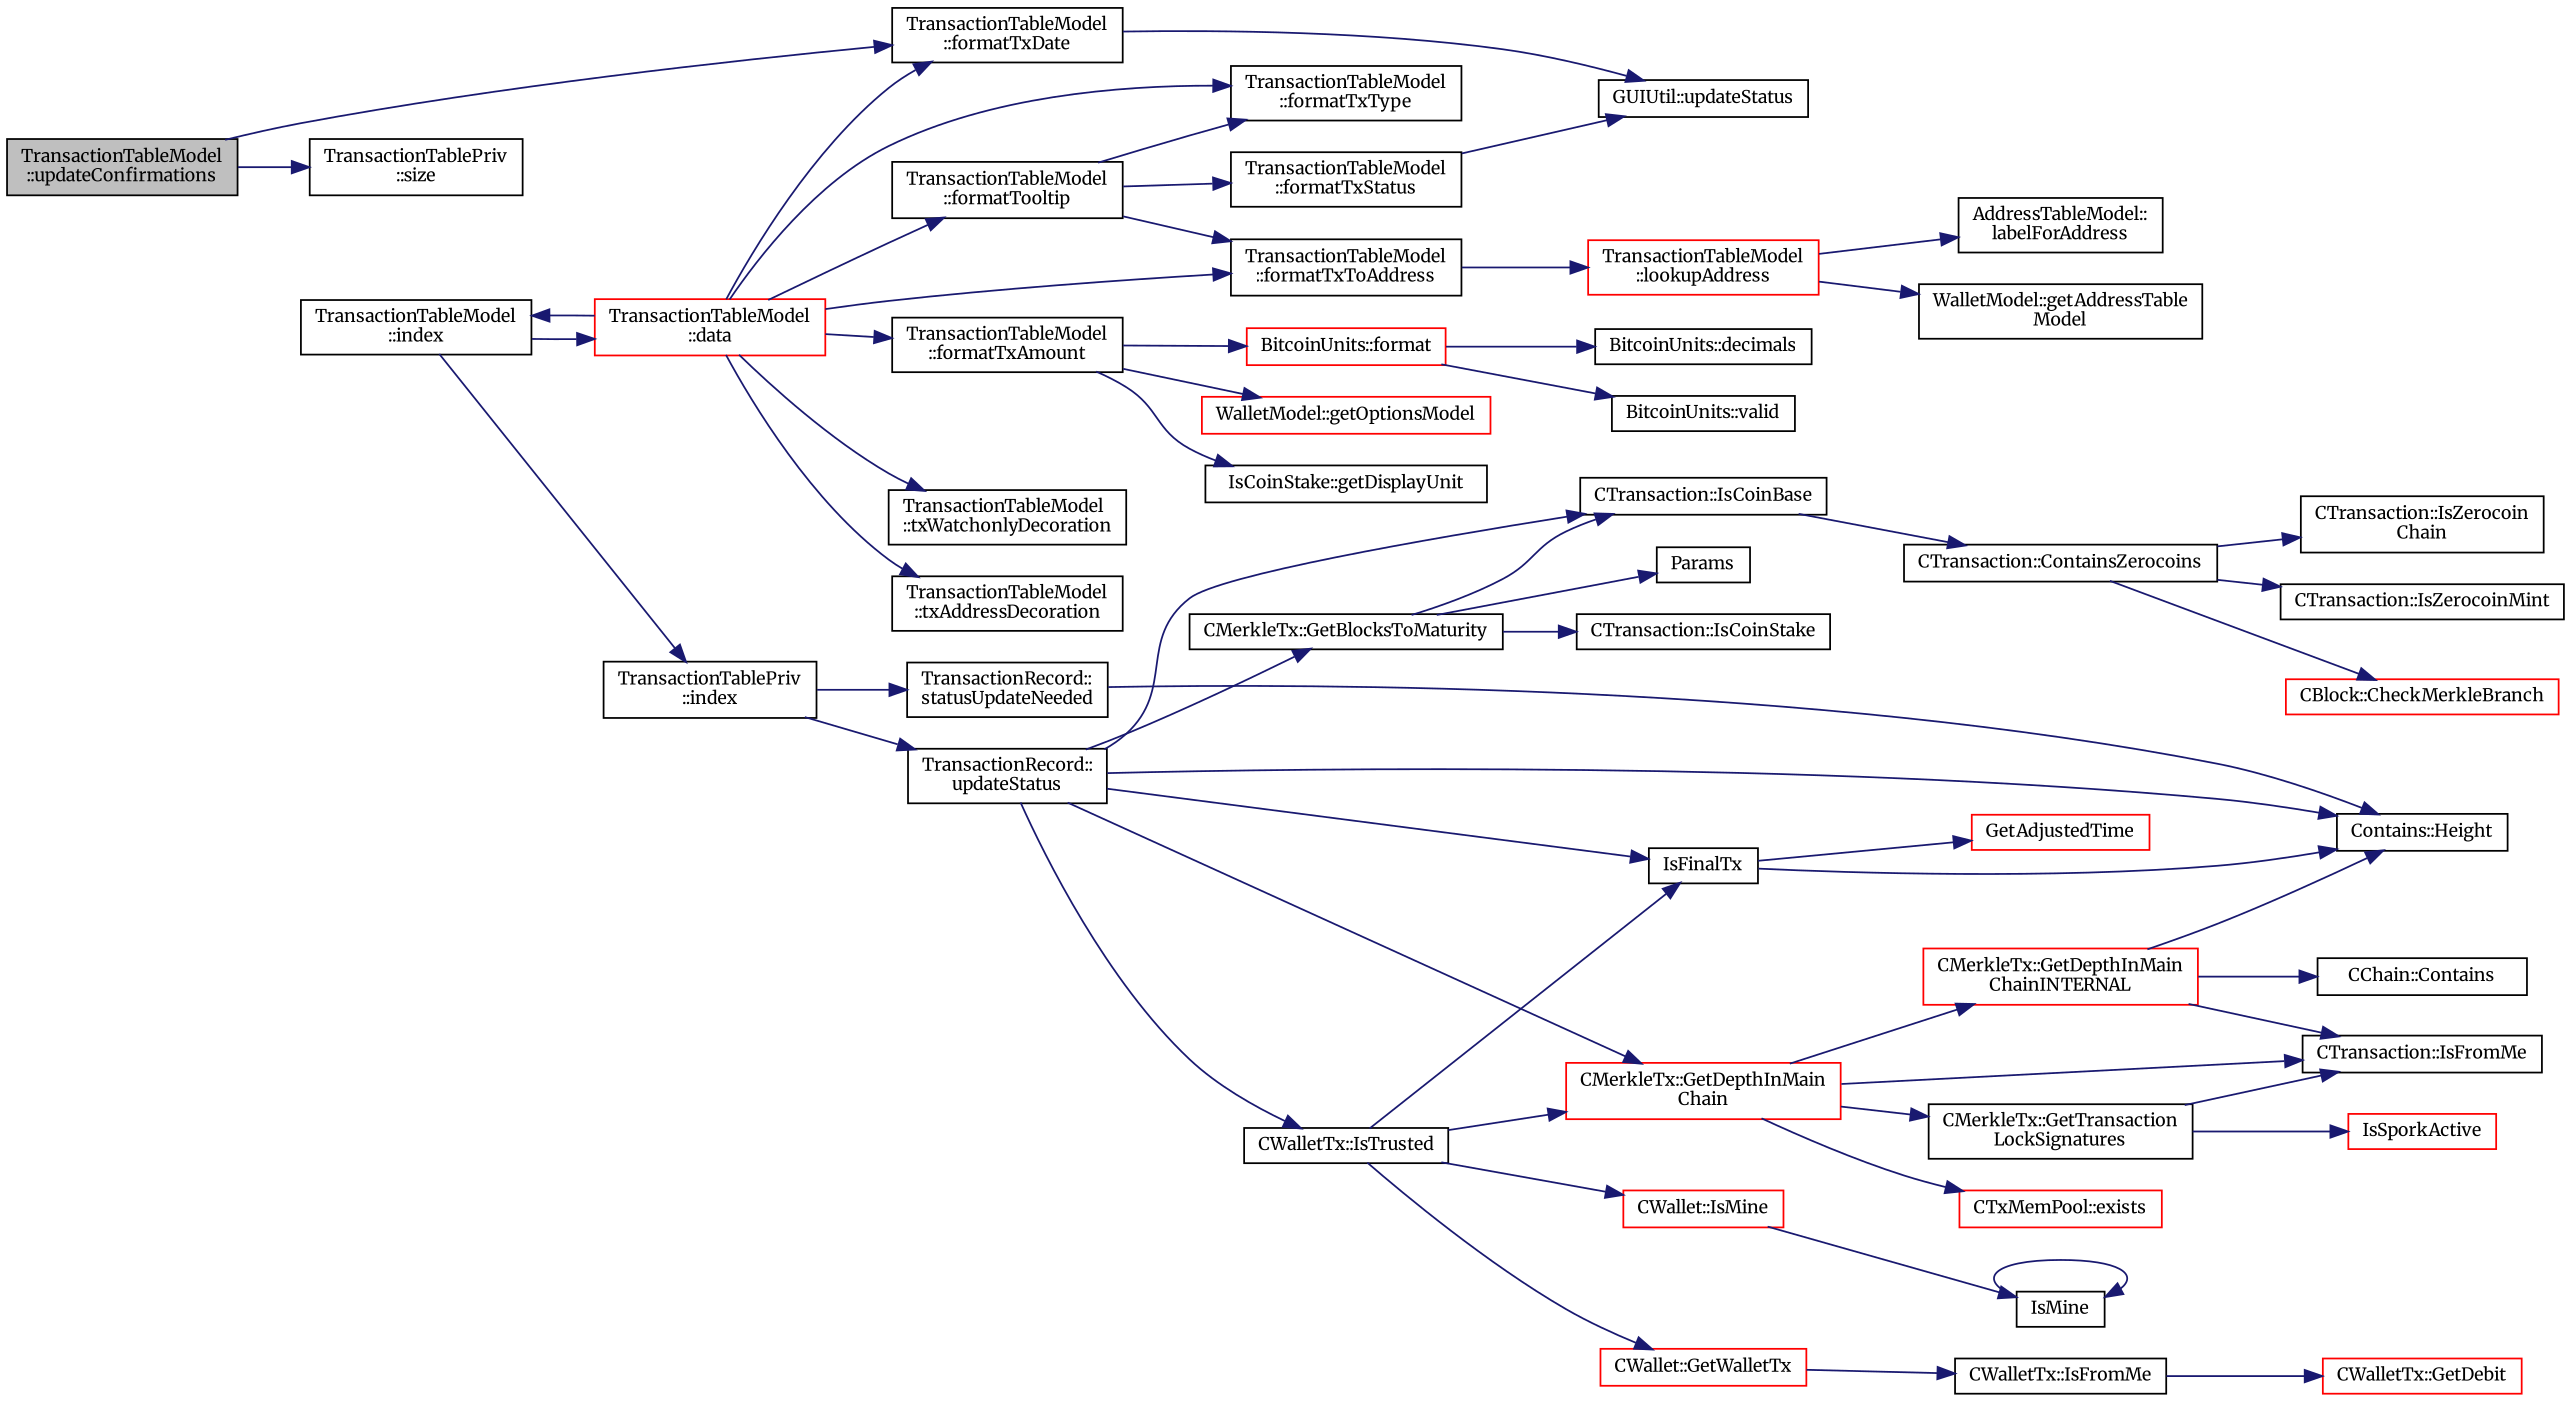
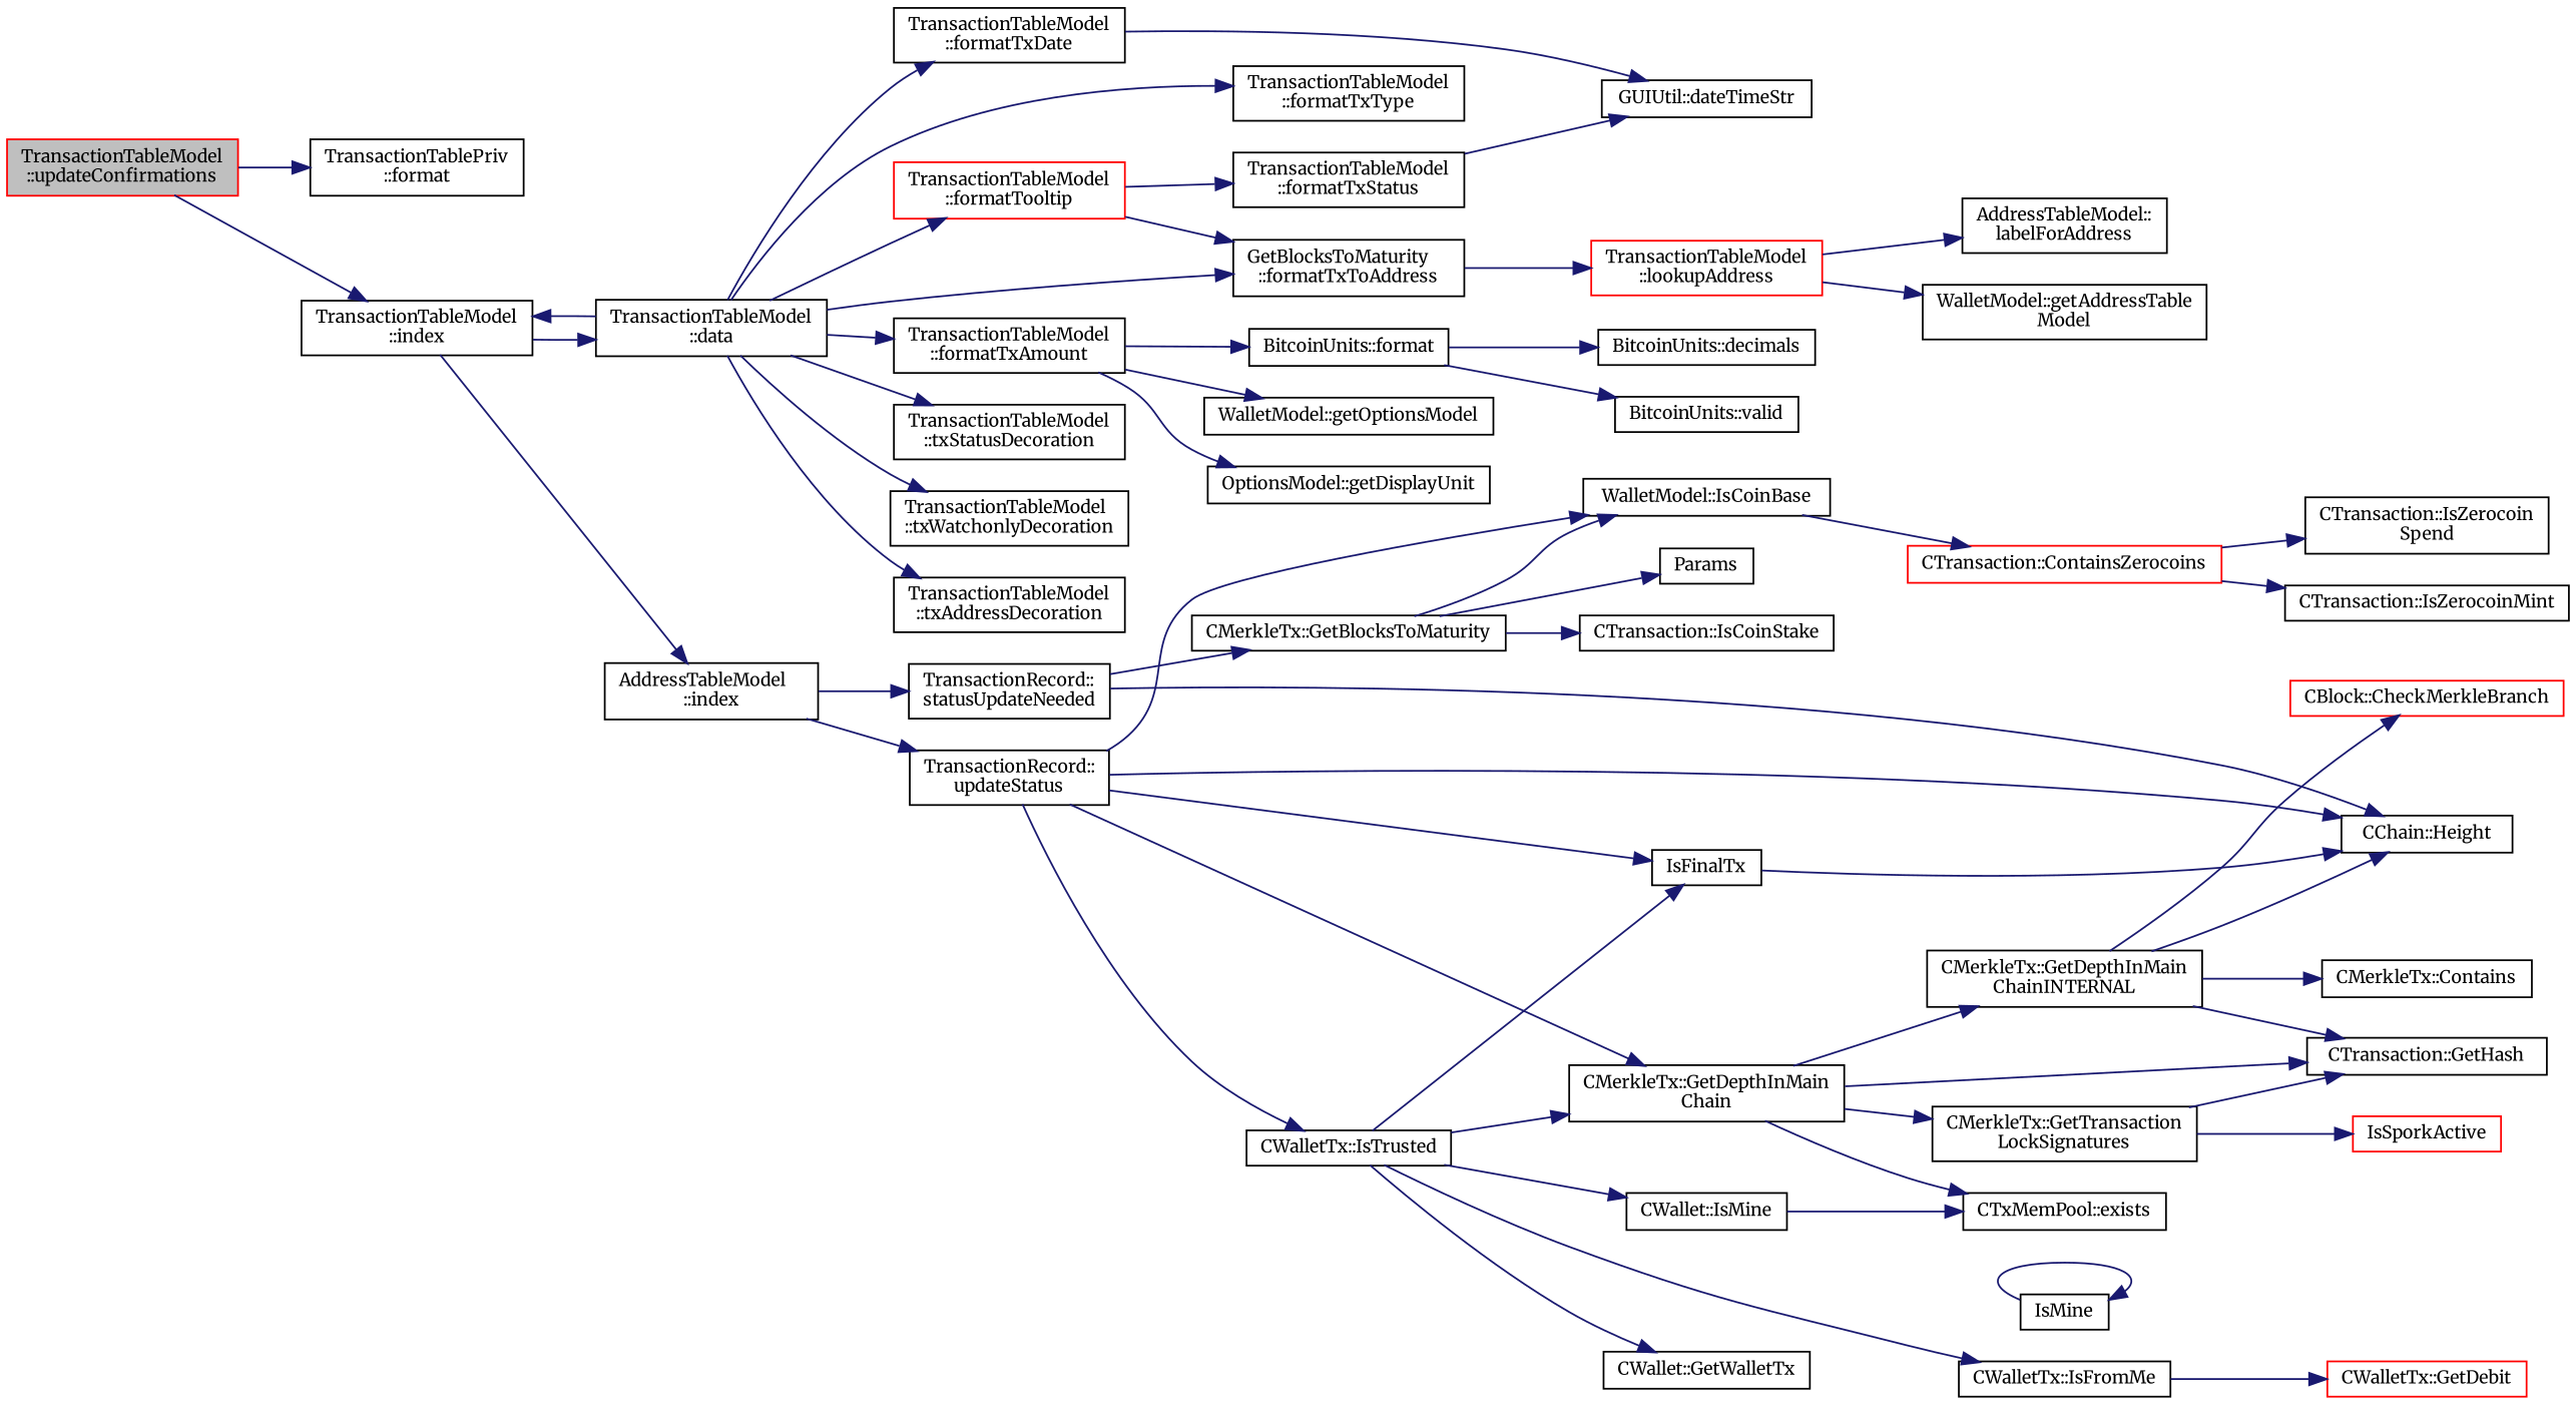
  digraph {
    fontname=Merriweather
    rankdir=LR
    node [color=black fillcolor=white fontname=Merriweather fontsize=10 shape=record style=filled]
    edge [color=midnightblue fontname=Merriweather fontsize=10 labelfontname=Helvetica labelfontsize=10 style=solid]
-   n1 [fillcolor=grey75 fontcolor=black height=0.2 label="TransactionTableModel\l::updateConfirmations" width=0.4]
+   n1 [color=red fillcolor=grey75 fontcolor=black height=0.2 label="TransactionTableModel\l::updateConfirmations" width=0.4]
    n2 [height=0.2 label="TransactionTableModel\l::index" width=0.4]
-   n3 [height=0.2 label="TransactionTablePriv\l::size" width=0.4]
-   n4 [color=red height=0.2 label="TransactionTableModel\l::data" width=0.4]
-   n5 [height=0.2 label="TransactionTablePriv\l::index" width=0.4]
+   n3 [height=0.2 label="TransactionTablePriv\l::format" width=0.4]
+   n4 [height=0.2 label="TransactionTableModel\l::data" width=0.4]
+   n5 [height=0.2 label="AddressTableModel\l::index" width=0.4]
+   n6 [height=0.2 label="TransactionTableModel\l::txStatusDecoration" width=0.4]
    n7 [height=0.2 label="TransactionTableModel\l::txWatchonlyDecoration" width=0.4]
    n8 [height=0.2 label="TransactionTableModel\l::txAddressDecoration" width=0.4]
    n9 [height=0.2 label="TransactionTableModel\l::formatTxDate" width=0.4]
    n10 [height=0.2 label="TransactionTableModel\l::formatTxType" width=0.4]
-   n11 [height=0.2 label="TransactionTableModel\l::formatTxToAddress" width=0.4]
+   n11 [height=0.2 label="GetBlocksToMaturity\l::formatTxToAddress" width=0.4]
    n12 [height=0.2 label="TransactionTableModel\l::formatTxAmount" width=0.4]
-   n13 [height=0.2 label="TransactionTableModel\l::formatTooltip" width=0.4]
+   n13 [color=red height=0.2 label="TransactionTableModel\l::formatTooltip" width=0.4]
    n14 [height=0.2 label="TransactionRecord::\lstatusUpdateNeeded" width=0.4]
    n15 [height=0.2 label="TransactionRecord::\lupdateStatus" width=0.4]
-   n16 [height=0.2 label="GUIUtil::updateStatus" width=0.4]
+   n16 [height=0.2 label="GUIUtil::dateTimeStr" width=0.4]
    n17 [color=red height=0.2 label="TransactionTableModel\l::lookupAddress" width=0.4]
-   n18 [color=red height=0.2 label="BitcoinUnits::format" width=0.4]
-   n19 [color=red height=0.2 label="WalletModel::getOptionsModel" width=0.4]
-   n20 [height=0.2 label="IsCoinStake::getDisplayUnit" width=0.4]
+   n18 [height=0.2 label="BitcoinUnits::format" width=0.4]
+   n19 [height=0.2 label="WalletModel::getOptionsModel" width=0.4]
+   n20 [height=0.2 label="OptionsModel::getDisplayUnit" width=0.4]
    n21 [height=0.2 label="TransactionTableModel\l::formatTxStatus" width=0.4]
    n22 [height=0.2 label="WalletModel::getAddressTable\lModel" width=0.4]
    n23 [height=0.2 label="AddressTableModel::\llabelForAddress" width=0.4]
    n24 [height=0.2 label="BitcoinUnits::valid" width=0.4]
    n25 [height=0.2 label="BitcoinUnits::decimals" width=0.4]
-   n26 [height=0.2 label="Contains::Height" width=0.4]
-   n27 [height=0.2 label="CTransaction::IsCoinBase" width=0.4]
+   n26 [height=0.2 label="CChain::Height" width=0.4]
+   n27 [height=0.2 label="WalletModel::IsCoinBase" width=0.4]
    n28 [height=0.2 label="CWalletTx::IsTrusted" width=0.4]
    n29 [height=0.2 label=IsFinalTx width=0.4]
-   n30 [color=red height=0.2 label="CMerkleTx::GetDepthInMain\lChain" width=0.4]
+   n30 [height=0.2 label="CMerkleTx::GetDepthInMain\lChain" width=0.4]
    n31 [height=0.2 label="CMerkleTx::GetBlocksToMaturity" width=0.4]
-   n32 [height=0.2 label="CTransaction::ContainsZerocoins" width=0.4]
+   n32 [color=red height=0.2 label="CTransaction::ContainsZerocoins" width=0.4]
    n33 [height=0.2 label="CWalletTx::IsFromMe" width=0.4]
-   n34 [color=red height=0.2 label="CWallet::GetWalletTx" width=0.4]
-   n35 [color=red height=0.2 label="CWallet::IsMine" width=0.4]
-   n36 [color=red height=0.2 label=GetAdjustedTime width=0.4]
-   n37 [color=red height=0.2 label="CMerkleTx::GetDepthInMain\lChainINTERNAL" width=0.4]
-   n38 [height=0.2 label="CTransaction::IsFromMe" width=0.4]
-   n39 [color=red height=0.2 label="CTxMemPool::exists" width=0.4]
+   n34 [height=0.2 label="CWallet::GetWalletTx" width=0.4]
+   n35 [height=0.2 label="CWallet::IsMine" width=0.4]
+   n37 [height=0.2 label="CMerkleTx::GetDepthInMain\lChainINTERNAL" width=0.4]
+   n38 [height=0.2 label="CTransaction::GetHash" width=0.4]
+   n39 [height=0.2 label="CTxMemPool::exists" width=0.4]
    n40 [height=0.2 label="CMerkleTx::GetTransaction\lLockSignatures" width=0.4]
    n41 [height=0.2 label="CTransaction::IsCoinStake" width=0.4]
    n42 [height=0.2 label=Params width=0.4]
-   n43 [height=0.2 label="CTransaction::IsZerocoin\lChain" width=0.4]
+   n43 [height=0.2 label="CTransaction::IsZerocoin\lSpend" width=0.4]
    n44 [height=0.2 label="CTransaction::IsZerocoinMint" width=0.4]
    n45 [color=red height=0.2 label="CWalletTx::GetDebit" width=0.4]
    n46 [height=0.2 label=IsMine width=0.4]
-   n47 [height=0.2 label="CChain::Contains" width=0.4]
+   n47 [height=0.2 label="CMerkleTx::Contains" width=0.4]
    n48 [color=red height=0.2 label="CBlock::CheckMerkleBranch" width=0.4]
    n49 [color=red height=0.2 label=IsSporkActive width=0.4]
-   n1 -> n9
+   n1 -> n2
    n1 -> n3
    n2 -> n4
    n2 -> n5
    n4 -> n2
+   n4 -> n6
    n4 -> n7
    n4 -> n8
    n4 -> n9
    n4 -> n10
    n4 -> n11
    n4 -> n12
    n4 -> n13
    n5 -> n14
    n5 -> n15
    n9 -> n16
    n11 -> n17
    n12 -> n18
    n12 -> n19
    n12 -> n20
-   n13 -> n10
    n13 -> n11
    n13 -> n21
    n14 -> n26
    n15 -> n26
    n15 -> n27
    n15 -> n28
    n15 -> n29
    n15 -> n30
-   n15 -> n31
+   n14 -> n31
    n17 -> n22
    n17 -> n23
    n18 -> n24
    n18 -> n25
    n21 -> n16
    n27 -> n32
    n28 -> n29
    n28 -> n30
-   n34 -> n33
+   n28 -> n33
    n28 -> n34
    n28 -> n35
    n29 -> n26
-   n29 -> n36
    n30 -> n37
    n30 -> n38
    n30 -> n39
    n30 -> n40
    n31 -> n27
    n31 -> n41
    n31 -> n42
    n32 -> n43
    n32 -> n44
    n33 -> n45
-   n35 -> n46
+   n35 -> n39
    n37 -> n26
    n37 -> n38
    n37 -> n47
-   n32 -> n48
+   n37 -> n48
    n40 -> n38
    n40 -> n49
    n46 -> n46
  }
